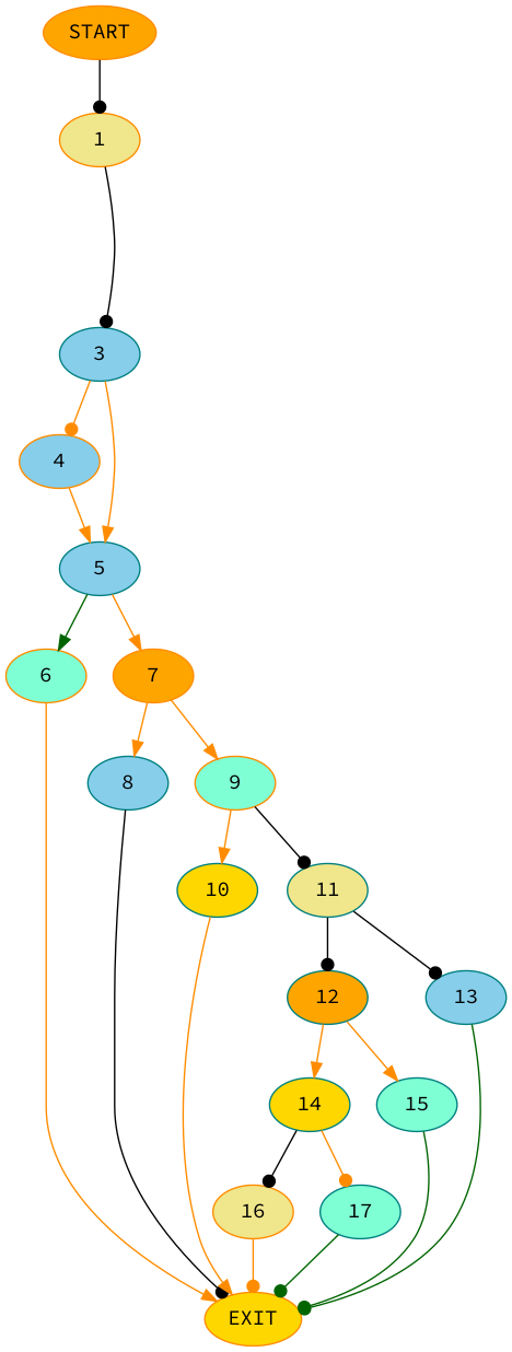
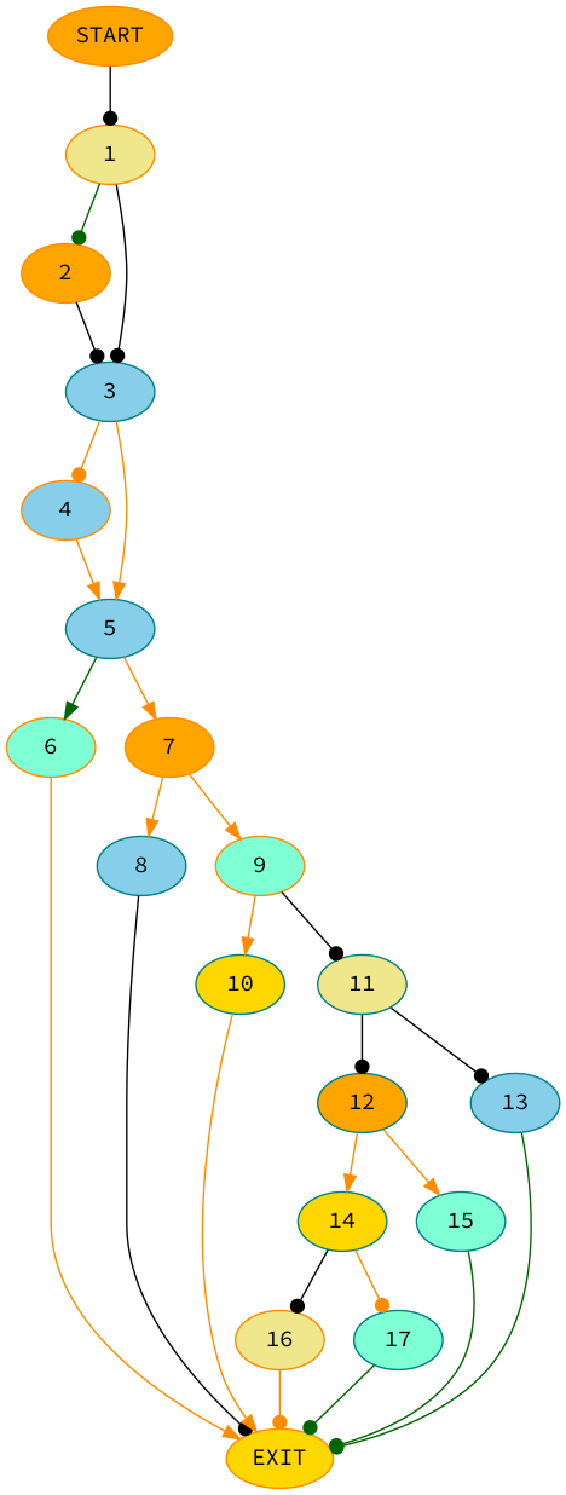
  digraph {
    fontname="Source Code Pro"
    node [color=teal fillcolor=skyblue fontname="Source Code Pro" style=filled]
    edge [arrowhead=dot color=darkorange fontname="Source Code Pro"]
    n1 [color=darkorange fillcolor=orange label=START]
    1 [color=darkorange fillcolor=khaki]
+   2 [color=darkorange fillcolor=orange]
    3
    n5 [color=darkorange fillcolor=gold label=EXIT]
    4 [color=darkorange]
    5
    6 [color=darkorange fillcolor=aquamarine]
    7 [color=darkorange fillcolor=orange]
    8
    9 [color=darkorange fillcolor=aquamarine]
    10 [fillcolor=gold]
    11 [fillcolor=khaki]
    12 [fillcolor=orange]
    13
    14 [fillcolor=gold]
    15 [fillcolor=aquamarine]
    16 [color=darkorange fillcolor=khaki]
    17 [fillcolor=aquamarine]
    n1 -> 1 [color=black]
+   1 -> 2 [color=darkgreen]
    1 -> 3 [color=black]
+   2 -> 3 [color=black]
    3 -> 4
    3 -> 5 [arrowhead=normal]
    4 -> 5 [arrowhead=normal]
    5 -> 6 [arrowhead=normal color=darkgreen]
    5 -> 7 [arrowhead=normal]
    6 -> n5 [arrowhead=normal]
    7 -> 8 [arrowhead=normal]
    7 -> 9 [arrowhead=normal]
    8 -> n5 [color=black]
    9 -> 10 [arrowhead=normal]
    9 -> 11 [color=black]
    10 -> n5 [arrowhead=normal]
    11 -> 12 [color=black]
    11 -> 13 [color=black]
    12 -> 14 [arrowhead=normal]
    12 -> 15 [arrowhead=normal]
    13 -> n5 [color=darkgreen]
    14 -> 16 [color=black]
    14 -> 17
    15 -> n5 [color=darkgreen]
    16 -> n5
    17 -> n5 [color=darkgreen]
  }
